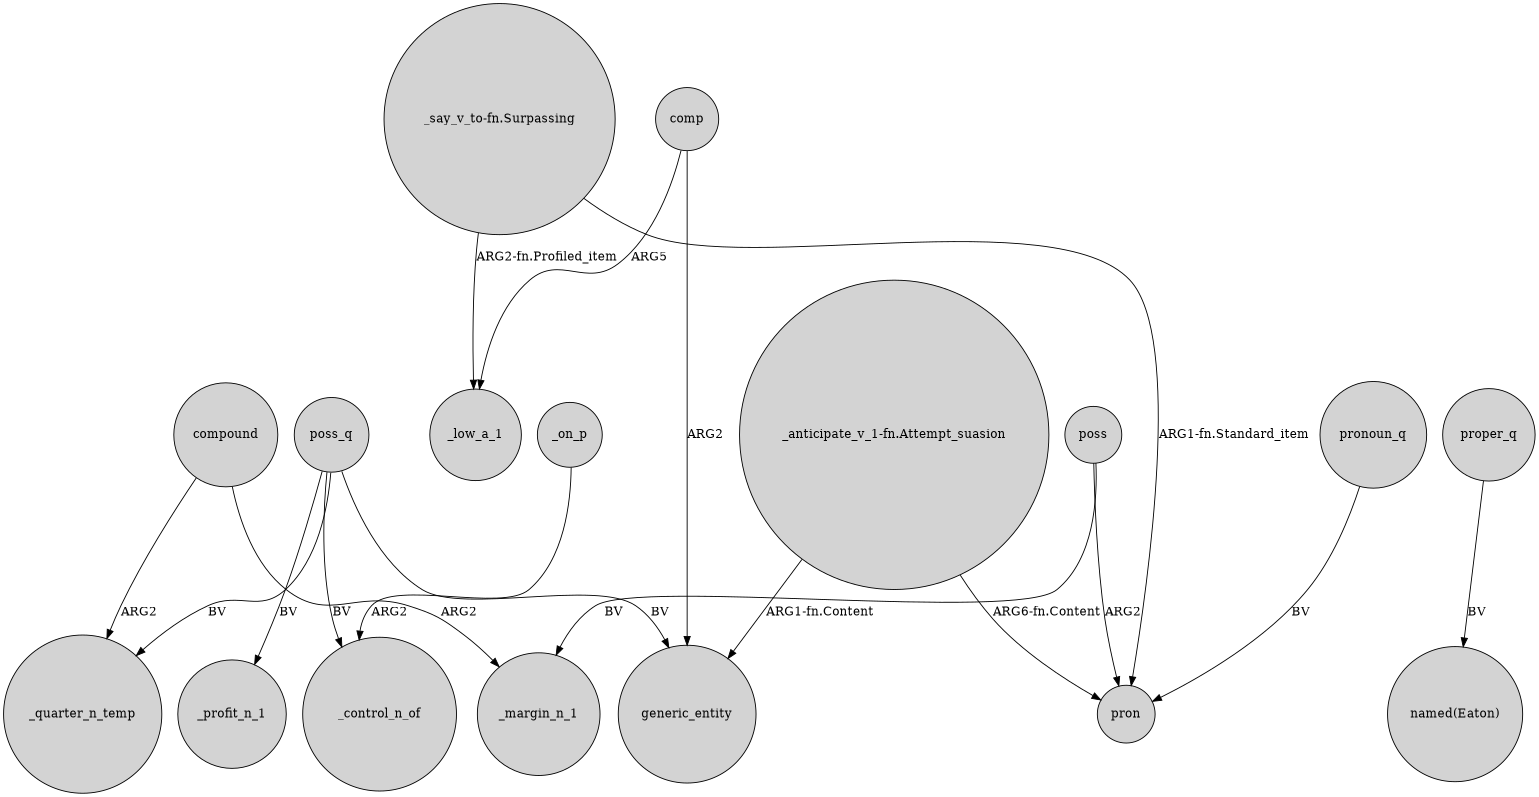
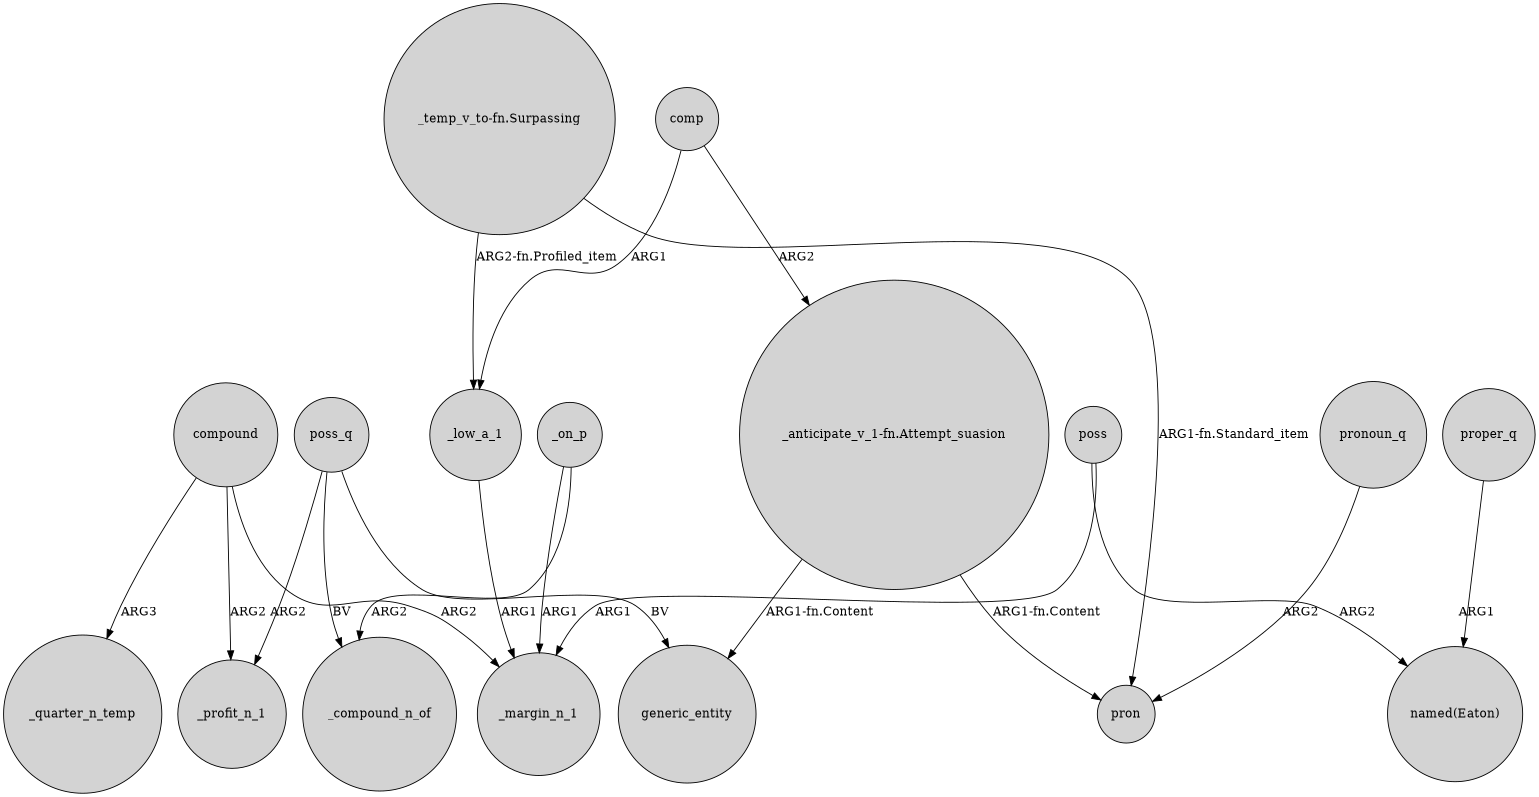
  digraph {
    node [shape=circle style=filled]
    "_anticipate_v_1-fn.Attempt_suasion"
    pron
    generic_entity
    n4 [label=poss_q]
-   _control_n_of
+   _control_n_of [label=_compound_n_of]
    _profit_n_1
    _quarter_n_temp
    comp
    _low_a_1
    _margin_n_1
    compound
-   "_say_v_to-fn.Surpassing"
+   "_say_v_to-fn.Surpassing" [label="_temp_v_to-fn.Surpassing"]
    _on_p
    pronoun_q
    proper_q
    "named(Eaton)"
    poss
-   "_anticipate_v_1-fn.Attempt_suasion" -> pron [label="ARG6-fn.Content"]
+   "_anticipate_v_1-fn.Attempt_suasion" -> pron [label="ARG1-fn.Content"]
    "_anticipate_v_1-fn.Attempt_suasion" -> generic_entity [label="ARG1-fn.Content"]
    n4 -> generic_entity [label=BV]
    n4 -> _control_n_of [label=BV]
-   n4 -> _profit_n_1 [label=BV]
-   n4 -> _quarter_n_temp [label=BV]
-   comp -> generic_entity [label=ARG2]
-   comp -> _low_a_1 [label=ARG5]
-   compound -> _quarter_n_temp [label=ARG2]
+   n4 -> _profit_n_1 [label=ARG2]
+   comp -> "_anticipate_v_1-fn.Attempt_suasion" [label=ARG2]
+   comp -> _low_a_1 [label=ARG1]
+   _low_a_1 -> _margin_n_1 [label=ARG1]
+   compound -> _profit_n_1 [label=ARG2]
+   compound -> _quarter_n_temp [label=ARG3]
    compound -> _margin_n_1 [label=ARG2]
    "_say_v_to-fn.Surpassing" -> pron [label="ARG1-fn.Standard_item"]
    "_say_v_to-fn.Surpassing" -> _low_a_1 [label="ARG2-fn.Profiled_item"]
    _on_p -> _control_n_of [label=ARG2]
-   pronoun_q -> pron [label=BV]
-   proper_q -> "named(Eaton)" [label=BV]
-   poss -> _margin_n_1 [label=BV]
-   poss -> pron [label=ARG2]
+   _on_p -> _margin_n_1 [label=ARG1]
+   pronoun_q -> pron [label=ARG2]
+   proper_q -> "named(Eaton)" [label=ARG1]
+   poss -> _margin_n_1 [label=ARG1]
+   poss -> "named(Eaton)" [label=ARG2]
  }
